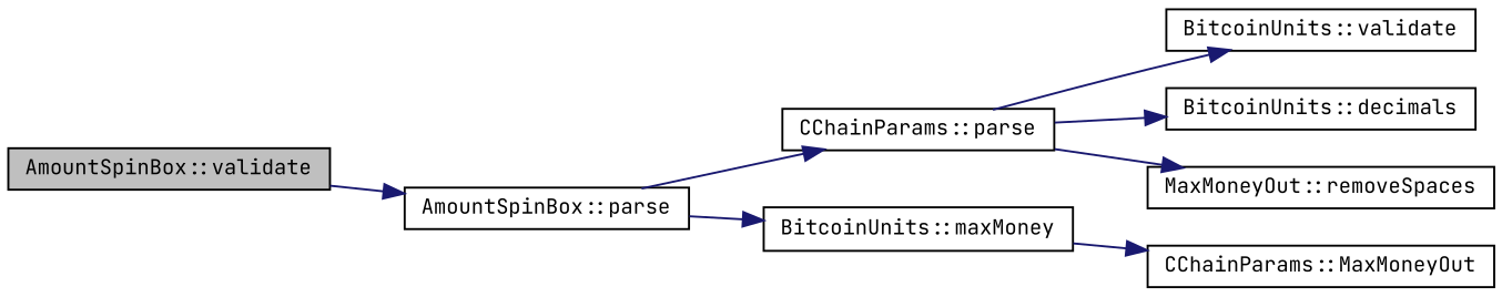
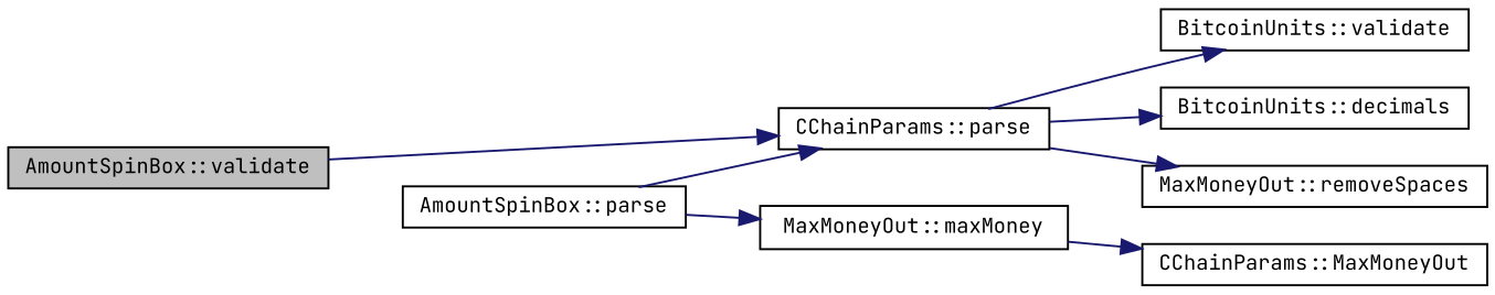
  digraph {
    fontname="JetBrains Mono"
    rankdir=LR
    node [color=black fillcolor=white fontname="JetBrains Mono" fontsize=10 shape=record style=filled]
    edge [color=midnightblue fontname="JetBrains Mono" fontsize=10 labelfontname=Helvetica labelfontsize=10 style=solid]
    n1 [fillcolor=grey75 fontcolor=black height=0.2 label="AmountSpinBox::validate" width=0.4]
    n2 [height=0.2 label="AmountSpinBox::parse" width=0.4]
    n3 [height=0.2 label="CChainParams::parse" width=0.4]
-   n4 [height=0.2 label="BitcoinUnits::maxMoney" width=0.4]
+   n4 [height=0.2 label="MaxMoneyOut::maxMoney" width=0.4]
    n5 [height=0.2 label="BitcoinUnits::validate" width=0.4]
    n6 [height=0.2 label="BitcoinUnits::decimals" width=0.4]
    n7 [height=0.2 label="MaxMoneyOut::removeSpaces" width=0.4]
    n8 [height=0.2 label="CChainParams::MaxMoneyOut" width=0.4]
-   n1 -> n2
+   n1 -> n3
    n2 -> n3
    n2 -> n4
    n3 -> n5
    n3 -> n6
    n3 -> n7
    n4 -> n8
  }
